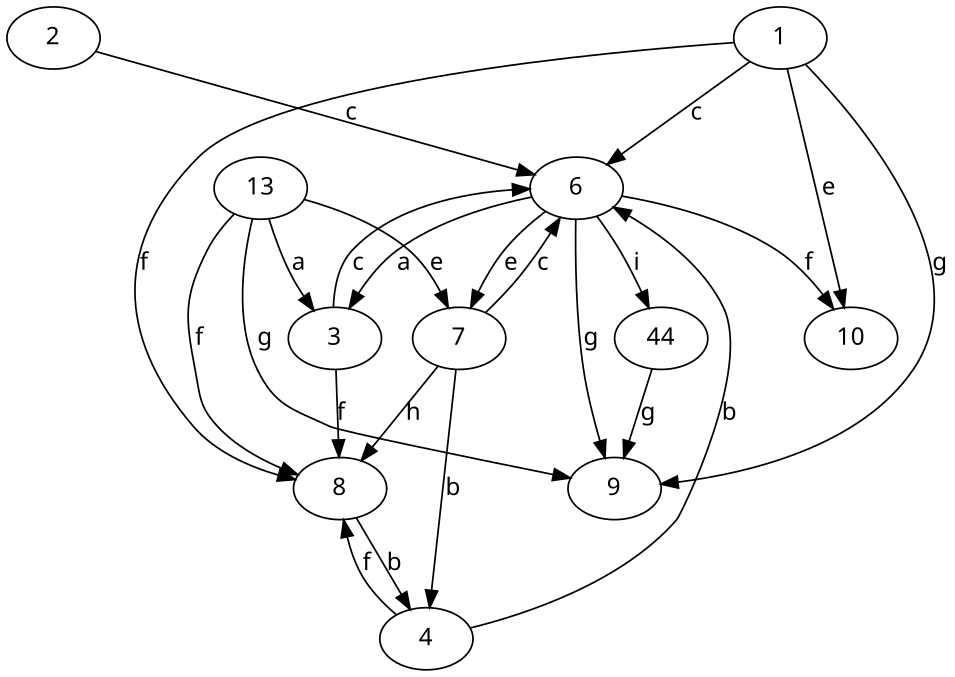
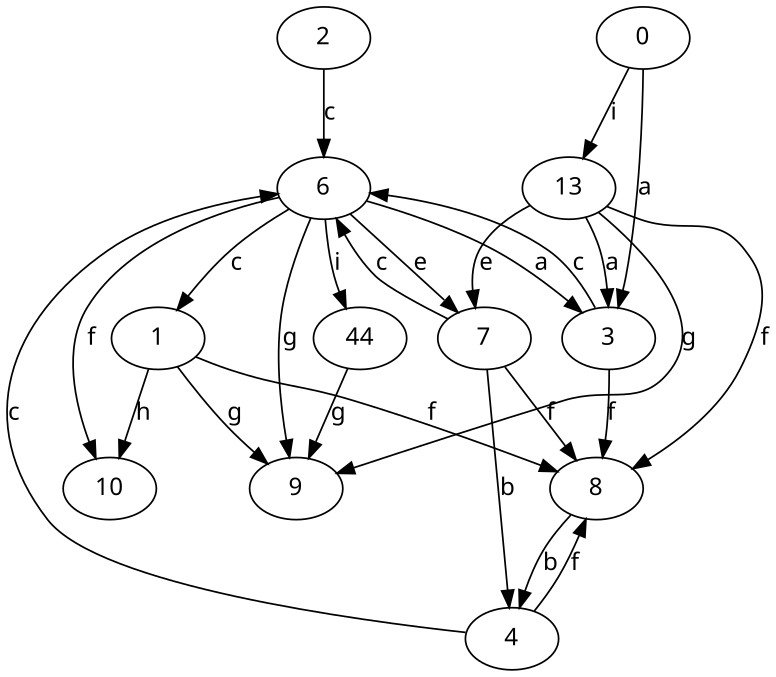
  strict digraph {
    fontname="Noto Sans"
    node [fontname="Noto Sans"]
    edge [fontname="Noto Sans"]
    2
    6
    3
    7
    9
    n6 [label=44]
    10
    8
    4
+   0
    13
    1
    2 -> 6 [label=c]
    6 -> 3 [label=a]
    6 -> 7 [label=e]
    6 -> 9 [label=g]
    6 -> n6 [label=i]
    6 -> 10 [label=f]
    3 -> 6 [label=c]
    3 -> 8 [label=f]
    7 -> 6 [label=c]
-   7 -> 8 [label=h]
+   7 -> 8 [label=f]
    7 -> 4 [label=b]
    n6 -> 9 [label=g]
    8 -> 4 [label=b]
-   4 -> 6 [label=b]
+   4 -> 6 [label=c]
    4 -> 8 [label=f]
+   0 -> 3 [label=a]
+   0 -> 13 [label=i]
    13 -> 3 [label=a]
    13 -> 7 [label=e]
    13 -> 9 [label=g]
    13 -> 8 [label=f]
-   1 -> 6 [label=c]
+   6 -> 1 [label=c]
    1 -> 9 [label=g]
-   1 -> 10 [label=e]
+   1 -> 10 [label=h]
    1 -> 8 [label=f]
  }
